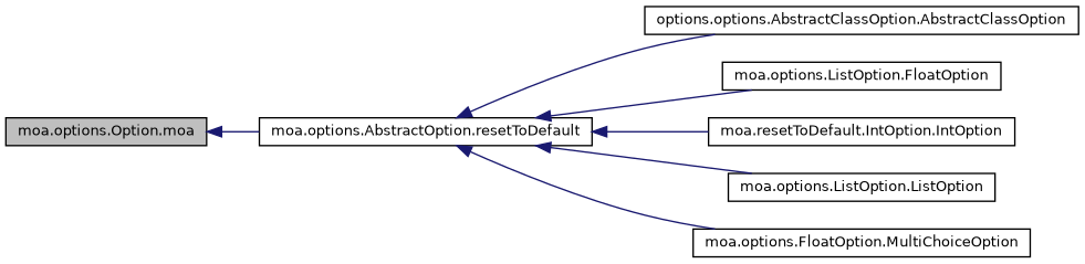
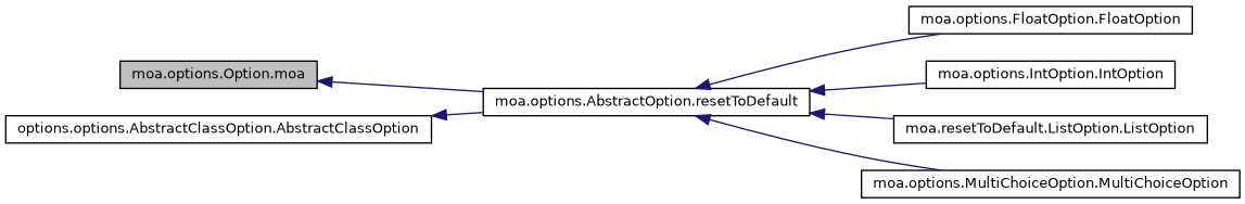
  digraph {
    rankdir=LR
    node [color=black fillcolor=white fontname=Helvetica fontsize=10 shape=record style=filled]
    edge [color=midnightblue dir=back fontname=Helvetica fontsize=10 labelfontname=Helvetica labelfontsize=10 style=solid]
    n1 [fillcolor=grey75 fontcolor=black height=0.2 label="moa.options.Option.moa" width=0.4]
    n2 [height=0.2 label="moa.options.AbstractOption.resetToDefault" width=0.4]
    n3 [height=0.2 label="options.options.AbstractClassOption.AbstractClassOption" width=0.4]
-   n4 [height=0.2 label="moa.options.ListOption.FloatOption" width=0.4]
-   n5 [height=0.2 label="moa.resetToDefault.IntOption.IntOption" width=0.4]
-   n6 [height=0.2 label="moa.options.ListOption.ListOption" width=0.4]
-   n7 [height=0.2 label="moa.options.FloatOption.MultiChoiceOption" width=0.4]
+   n4 [height=0.2 label="moa.options.FloatOption.FloatOption" width=0.4]
+   n5 [height=0.2 label="moa.options.IntOption.IntOption" width=0.4]
+   n6 [height=0.2 label="moa.resetToDefault.ListOption.ListOption" width=0.4]
+   n7 [height=0.2 label="moa.options.MultiChoiceOption.MultiChoiceOption" width=0.4]
    n1 -> n2
-   n2 -> n3
+   n3 -> n2
    n2 -> n4
    n2 -> n5
    n2 -> n6
    n2 -> n7
  }
